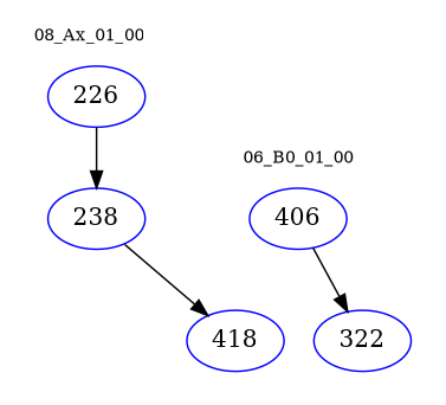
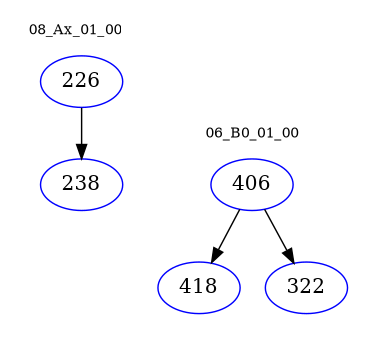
  digraph {
    node [color=blue]
    edge [color=black]
    n1 [label=226]
    n2 [label=238]
    n3 [label=406]
    n4 [label=322]
    n5 [label=418]
    subgraph cluster_1 {
      color=white
      fontsize=10
      label="08_Ax_01_00"
      n1
      n2
    }
    subgraph cluster_2 {
      color=white
      fontsize=10
      label="06_B0_01_00"
      n3
      n4
      n5
    }
    n1 -> n2
    n3 -> n4
-   n2 -> n5
+   n3 -> n5
  }
